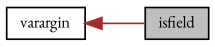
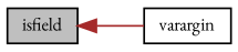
  digraph {
    rankdir=LR
    fontname="EB Garamond"
    node [color=black fontname="EB Garamond" fontsize=10 shape=record style=filled]
    n1 [fillcolor=grey75 fontcolor=black height=0.2 label=isfield width=0.4]
    n2 [fillcolor=white height=0.2 label=varargin width=0.4]
-   n2 -> n1 [color=brown dir=back fontname="EB Garamond" fontsize=10 labelfontname=Helvetica labelfontsize=10 style=solid]
+   n1 -> n2 [color=brown dir=back fontname="EB Garamond" fontsize=10 labelfontname=Helvetica labelfontsize=10 style=solid]
  }
